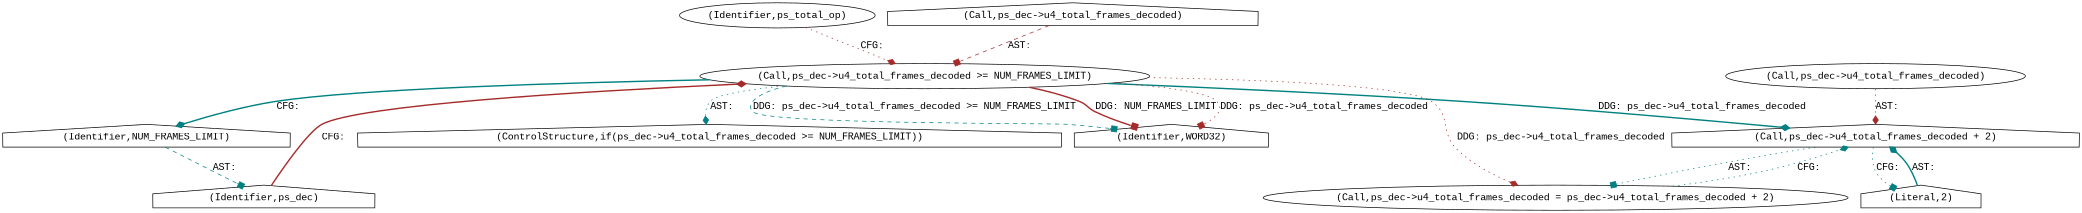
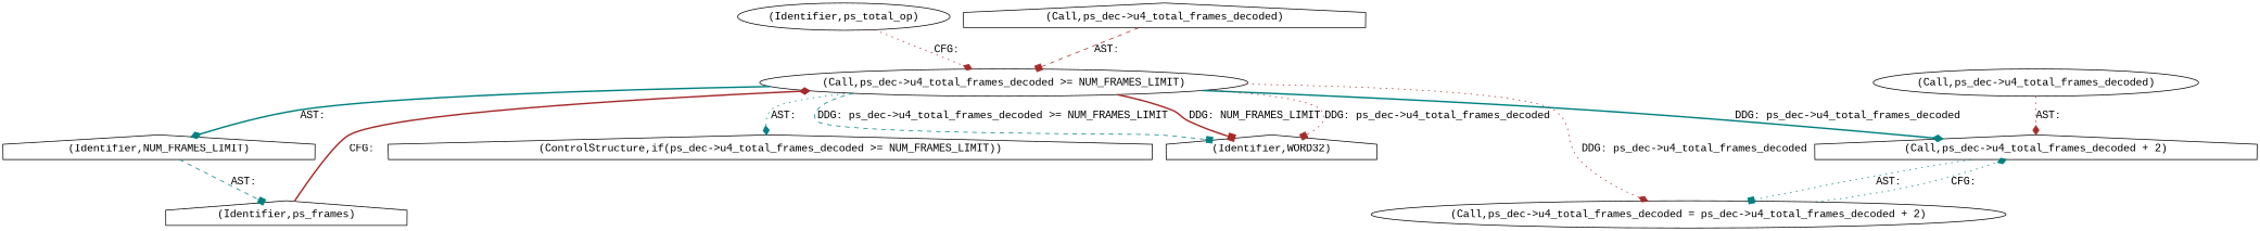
  digraph {
    fontname="Liberation Mono"
    node [fontname="Liberation Mono" shape=house]
    edge [arrowhead=diamond color=teal fontname="Liberation Mono" style=dotted]
    n1 [label="(Call,ps_dec->u4_total_frames_decoded + 2)"]
    n2 [label="(Call,ps_dec->u4_total_frames_decoded = ps_dec->u4_total_frames_decoded + 2)" shape=ellipse]
-   n3 [label="(Literal,2)"]
    n4 [label="(Call,ps_dec->u4_total_frames_decoded >= NUM_FRAMES_LIMIT)" shape=ellipse]
    n5 [label="(Identifier,NUM_FRAMES_LIMIT)"]
    n6 [label="(ControlStructure,if(ps_dec->u4_total_frames_decoded >= NUM_FRAMES_LIMIT))"]
    n7 [label="(Identifier,WORD32)"]
-   n8 [label="(Identifier,ps_dec)"]
+   n8 [label="(Identifier,ps_frames)"]
    n9 [label="(Identifier,ps_total_op)" shape=ellipse]
    n10 [label="(Call,ps_dec->u4_total_frames_decoded)"]
    n11 [label="(Call,ps_dec->u4_total_frames_decoded)" shape=ellipse]
    n1 -> n2 [arrowhead=box label="AST: "]
-   n1 -> n3 [arrowhead=box label="CFG: "]
    n2 -> n1 [label="CFG: "]
-   n3 -> n1 [label="AST: " style=bold]
    n4 -> n1 [label="DDG: ps_dec->u4_total_frames_decoded" style=bold]
    n4 -> n2 [color=brown label="DDG: ps_dec->u4_total_frames_decoded"]
-   n4 -> n5 [label="CFG: " style=bold]
+   n4 -> n5 [label="AST: " style=bold]
    n4 -> n6 [label="AST: "]
    n4 -> n7 [arrowhead=box color=brown label="DDG: NUM_FRAMES_LIMIT" style=bold]
    n4 -> n7 [arrowhead=box color=brown label="DDG: ps_dec->u4_total_frames_decoded"]
    n4 -> n7 [arrowhead=box label="DDG: ps_dec->u4_total_frames_decoded >= NUM_FRAMES_LIMIT" style=dashed]
    n5 -> n8 [arrowhead=box label="AST: " style=dashed]
    n8 -> n4 [color=brown label="CFG: " style=bold]
    n9 -> n4 [color=brown label="CFG: "]
    n10 -> n4 [arrowhead=box color=brown label="AST: " style=dashed]
    n11 -> n1 [color=brown label="AST: "]
  }
